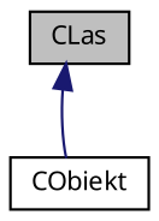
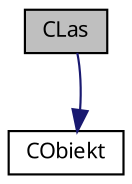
  digraph {
    node [color=black fontname="FreeSans.ttf" fontsize=10 shape=record style=filled]
    n1 [fillcolor=grey75 fontcolor=black height=0.2 label=CLas width=0.4]
    n2 [fillcolor=white height=0.2 label=CObiekt width=0.4]
-   n1 -> n2 [color=midnightblue dir=back fontname="FreeSans.ttf" fontsize=10 labelfontname="FreeSans.ttf" labelfontsize=10 style=solid]
+   n2 -> n1 [color=midnightblue dir=back fontname="FreeSans.ttf" fontsize=10 labelfontname="FreeSans.ttf" labelfontsize=10 style=solid]
  }
